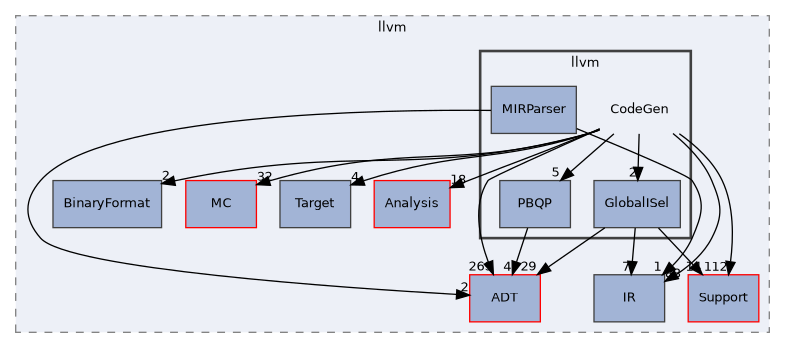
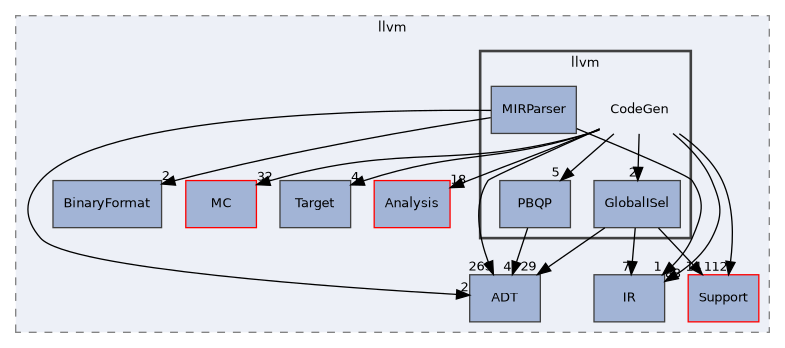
  digraph {
    compound=true
    node [fontname=Helvetica fontsize=10 shape=box color=grey25 fillcolor="#a2b4d6" style="filled,"]
    edge [fontname=Helvetica fontsize=10 headlabel=2 labeldistance=1.5 labelfontname=Helvetica labelfontsize=10]
    n1 [label=CodeGen shape=plaintext color="" fillcolor="" style=""]
    n2 [label=GlobalISel]
    n3 [label=MIRParser]
    n4 [label=PBQP]
-   n5 [color=red label=ADT]
+   n5 [label=ADT]
    n6 [color=red label=MC]
    n7 [label=BinaryFormat]
    n8 [label=Target]
    n9 [color=red label=Analysis]
    n10 [color=red label=Support]
    n11 [label=IR]
    subgraph cluster_1 {
      bgcolor="#edf0f7"
      fontname=Helvetica
      fontsize=10
      label=llvm
      pencolor=grey50
      style="filled,dashed,"
      n5
      n6
      n7
      n8
      n9
      n10
      n11
      subgraph cluster_2 {
        bgcolor="#edf0f7"
        fontname=Helvetica
        fontsize=10
        label=llvm
        pencolor=grey25
        style="filled,bold,"
        n1
        n2
        n3
        n4
      }
    }
    n1 -> n2
    n1 -> n4 [headlabel=5]
    n1 -> n5 [headlabel=269]
    n1 -> n6 [headlabel=32]
-   n1 -> n7
+   n3 -> n7
    n1 -> n8 [headlabel=4]
    n1 -> n9 [headlabel=18]
    n1 -> n10 [headlabel=112]
    n1 -> n11 [headlabel=88]
    n2 -> n5 [headlabel=29]
    n2 -> n10 [headlabel=14]
    n2 -> n11 [headlabel=7]
    n3 -> n5
    n3 -> n11 [headlabel=1]
    n4 -> n5 [headlabel=4]
  }
